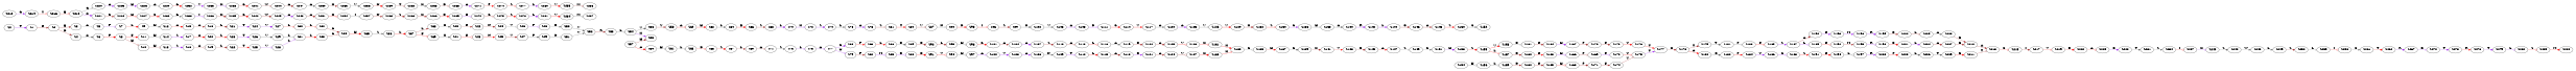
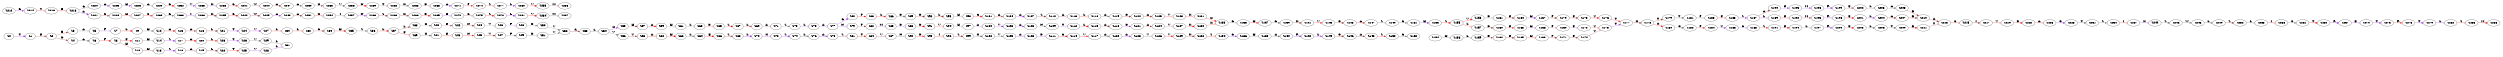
  strict digraph {
    rankdir=LR
    edge [arrowhead=diamond color=red]
    S0
    S1
    S2
    S3
    S4
    S5
    S6
    S7
    S8
    S9
    S10
    S11
    S12
    S13
    S14
    S15
    S16
    S17
    S18
    S19
    S20
    S21
    S22
    S23
    S24
    S25
    S26
    S27
    S28
    S29
    S30
    S31
    S32
-   S33
    S34
    S35
    S36
    S37
    S38
    S39
    S40
    S41
    S42
    S43
    S44
    S45
    S46
    S47
    S48
    S49
    S50
    S51
    S52
    S53
    S54
    S55
    S56
    S57
    S58
    S59
    S60
    S61
    S62
    S63
    S64
    S65
    S66
    S67
    S68
    S69
    S70
    S71
    S72
    S73
    S74
    S75
    S76
    S77
    S78
    S79
    S80
    S81
    S82
    S83
    S84
    S85
    S86
    S87
    S88
    S89
    S90
    S91
    S92
    S93
    S94
    S95
    S96
    S97
    S98
    S99
    S100
    S101
    S102
    S103
    S104
    S105
    S106
    S107
    S108
    S109
    S110
    S111
    S112
    S113
    S114
    S115
    S116
    S117
    S118
    S119
    S120
    S121
    S122
    S123
    S124
    S125
    S126
    S127
    S128
    S129
    S130
    S131
    S132
    S133
    S134
    S135
    S136
    S137
    S138
    S139
    S140
    S141
    S142
    S143
    S144
    S145
    S146
    S147
    S148
    S149
    S150
    S151
    S152
    S153
    S155
    S154
    S156
    S157
    S158
    S159
    S160
    S161
    S162
    S163
    S164
    S165
    S166
    S167
    S168
    S169
    S170
    S171
    S172
    S173
    S174
    S175
    S176
    S177
    S178
    S179
    S180
    S181
    S182
    S183
    S184
    S185
    S186
    S187
    S188
    S189
    S190
    S191
    S192
    S193
    S194
    S195
    S196
    S197
    S198
    S199
    S200
    S201
    S202
    S203
    S204
    S205
    S206
    S207
    S208
    S209
    S210
    S211
    S213
    S212
    S214
    S215
    S216
    S217
    S218
    S219
    S220
    S221
    S222
    S223
    S224
    S225
    S226
    S227
    S228
    S229
    S230
    S231
    S232
    S233
    S234
    S235
    S236
    S237
    S238
    S239
    S240
    S241
    S242
    S243
    S244
    S245
    S246
    S247
    S248
    S249
    S250
    S251
    S252
    S253
    S254
    S255
    S256
    S257
    S258
    S259
    S260
    S261
    S262
    S263
    S264
    S265
    S266
    S267
    S268
    S269
    S270
    S271
    S272
    S273
    S274
    S275
    S276
    S277
    S278
    S279
    S280
    S281
    S282
    S283
    S284
    S285
    S286
    S287
    S288
    S0 -> S1 [color=purple label=T]
    S1 -> S2 [arrowhead=normal color=brown label=F]
    S2 -> S3 [arrowhead=normal color=brown label=E]
    S2 -> S4 [arrowhead=normal color=brown label=D]
    S3 -> S5 [arrowhead=odot color=gray40 label=A]
    S4 -> S6 [color=gray40 label=A]
    S5 -> S7 [arrowhead=odot color=purple label=P]
    S6 -> S8 [label=P]
    S7 -> S9 [label=L]
    S8 -> S10 [arrowhead=odot color=brown label=H]
    S8 -> S11 [label=F]
    S9 -> S12 [arrowhead=normal color=gray40 label=H]
    S10 -> S13 [arrowhead=odot color=brown label=H]
    S11 -> S14 [arrowhead=odot color=gray40 label=H]
    S12 -> S15 [label=A]
    S13 -> S16 [color=purple label=S]
    S14 -> S17 [color=purple label=S]
    S15 -> S18 [arrowhead=normal color=brown label=A]
    S16 -> S19 [arrowhead=odot color=brown label=A]
    S17 -> S20 [label=A]
    S18 -> S21 [color=brown label=L]
    S19 -> S22 [color=brown label=L]
    S20 -> S23 [arrowhead=normal label=L]
    S21 -> S24 [arrowhead=normal color=purple label=T]
    S22 -> S25 [arrowhead=normal label=T]
    S23 -> S26 [arrowhead=normal color=purple label=T]
    S24 -> S27 [color=purple label=V]
    S25 -> S28 [arrowhead=odot color=purple label=V]
    S26 -> S29 [color=gray40 label=V]
    S27 -> S30 [arrowhead=odot label=L]
    S28 -> S31 [arrowhead=odot color=purple label=L]
    S29 -> S31 [arrowhead=odot color=gray40 label=L]
    S30 -> S32 [arrowhead=odot label=L]
-   S31 -> S33 [label=L]
    S32 -> S34 [color=brown label=C]
-   S33 -> S34 [arrowhead=odot color=brown label=C]
    S34 -> S35 [label=H]
    S35 -> S36 [arrowhead=normal color=gray40 label=S]
    S36 -> S37 [label=L]
    S37 -> S38 [arrowhead=normal color=brown label=L]
    S37 -> S39 [arrowhead=odot label=F]
    S38 -> S40 [color=gray40 label=K]
    S39 -> S41 [color=gray40 label=K]
    S40 -> S42 [arrowhead=normal color=brown label=F]
    S41 -> S43 [arrowhead=odot label=F]
    S42 -> S44 [color=brown label=N]
    S43 -> S45 [arrowhead=normal label=N]
    S44 -> S46 [arrowhead=odot color=gray40 label=V]
    S45 -> S47 [color=brown label=V]
    S46 -> S48 [arrowhead=odot color=purple label=P]
    S47 -> S49 [color=gray40 label=P]
    S48 -> S50 [arrowhead=normal color=gray40 label=D]
    S49 -> S51 [arrowhead=odot color=gray40 label=D]
    S50 -> S52 [color=gray40 label=V]
    S51 -> S52 [arrowhead=normal color=gray40 label=V]
    S52 -> S53 [arrowhead=normal color=brown label=R]
    S53 -> S54 [arrowhead=odot color=gray40 label=L]
    S54 -> S55 [arrowhead=normal color=purple label=K]
    S54 -> S56 [color=gray40 label=V]
-   S57 -> S55 [color=brown label=H]
+   S55 -> S57 [color=brown label=H]
    S56 -> S58 [arrowhead=normal color=brown label=Y]
    S57 -> S59 [label=A]
    S58 -> S60 [arrowhead=odot label=A]
    S59 -> S61 [arrowhead=odot color=gray40 label=H]
    S60 -> S62 [label=H]
    S61 -> S63 [arrowhead=odot color=gray40 label=L]
    S62 -> S64 [arrowhead=normal color=gray40 label=L]
    S63 -> S65 [arrowhead=odot label=D]
    S64 -> S66 [label=E]
    S65 -> S67 [label=S]
    S66 -> S68 [arrowhead=normal color=brown label=S]
    S67 -> S69 [arrowhead=normal color=brown label=L]
    S68 -> S70 [color=purple label=L]
    S69 -> S71 [arrowhead=odot color=brown label=A]
    S70 -> S72 [arrowhead=odot color=purple label=K]
    S71 -> S73 [arrowhead=normal color=gray40 label=S]
    S72 -> S74 [color=purple label=S]
    S73 -> S75 [arrowhead=odot color=purple label=L]
    S74 -> S76 [arrowhead=normal color=gray40 label=L]
    S75 -> S77 [arrowhead=odot color=purple label=A]
    S76 -> S78 [arrowhead=normal color=purple label=A]
    S77 -> S79 [arrowhead=odot color=purple label=N]
    S77 -> S80 [color=purple label=G]
    S78 -> S81 [arrowhead=odot color=brown label=S]
    S79 -> S82 [arrowhead=normal color=brown label=P]
    S80 -> S83 [arrowhead=normal label=P]
    S81 -> S84 [arrowhead=normal label=T]
    S82 -> S85 [arrowhead=odot color=purple label=M]
    S83 -> S86 [arrowhead=normal label=L]
    S84 -> S87 [arrowhead=odot color=brown label=V]
    S85 -> S88 [arrowhead=odot color=purple label=D]
    S86 -> S89 [color=gray40 label=D]
    S87 -> S90 [arrowhead=odot color=gray40 label=N]
    S88 -> S91 [label=D]
    S89 -> S92 [color=brown label=D]
    S90 -> S93 [arrowhead=normal label=D]
    S91 -> S94 [arrowhead=odot label=V]
    S92 -> S95 [color=brown label=L]
    S93 -> S96 [arrowhead=odot label=I]
    S94 -> S97 [arrowhead=odot color=gray40 label=H]
    S95 -> S98 [arrowhead=odot color=gray40 label=H]
    S96 -> S99 [color=brown label=S]
    S97 -> S100 [arrowhead=odot color=purple label=A]
    S98 -> S101 [label=G]
    S99 -> S102 [color=gray40 label=K]
    S100 -> S103 [color=purple label=V]
    S101 -> S104 [arrowhead=normal color=brown label=A]
    S102 -> S105 [arrowhead=normal color=gray40 label=V]
    S103 -> S106 [arrowhead=normal color=purple label=A]
    S104 -> S107 [color=purple label=A]
    S105 -> S108 [arrowhead=odot color=purple label=A]
    S106 -> S109 [arrowhead=normal color=gray40 label=N]
    S107 -> S110 [color=brown label=S]
    S108 -> S111 [arrowhead=odot color=purple label=D]
    S109 -> S112 [arrowhead=odot color=purple label=T]
    S110 -> S113 [arrowhead=odot color=brown label=A]
    S111 -> S114 [label=G]
    S112 -> S115 [label=L]
    S113 -> S116 [arrowhead=odot label=L]
    S114 -> S117 [arrowhead=normal label=V]
    S115 -> S118 [color=brown label=A]
    S116 -> S119 [arrowhead=normal color=gray40 label=A]
    S117 -> S120 [arrowhead=normal color=gray40 label=A]
    S118 -> S121 [arrowhead=normal color=purple label=D]
    S119 -> S122 [color=brown label=D]
    S120 -> S123 [arrowhead=normal color=purple label=A]
    S121 -> S124 [arrowhead=normal color=brown label=A]
    S122 -> S125 [color=brown label=A]
    S123 -> S126 [arrowhead=odot color=gray40 label=V]
    S124 -> S127 [arrowhead=odot color=brown label=V]
    S125 -> S128 [arrowhead=odot label=V]
    S126 -> S129 [label=V]
    S127 -> S130 [label=K]
    S128 -> S131 [arrowhead=odot label=K]
    S129 -> S132 [color=brown label=K]
    S130 -> S133 [arrowhead=odot label=K]
    S131 -> S133 [label=K]
    S132 -> S134 [arrowhead=odot label=S]
    S133 -> S135 [arrowhead=odot color=gray40 label=G]
    S134 -> S136 [arrowhead=normal color=purple label=G]
    S135 -> S137 [arrowhead=normal label=H]
    S136 -> S138 [arrowhead=odot color=gray40 label=H]
    S137 -> S139 [color=gray40 label=G]
    S138 -> S140 [color=gray40 label=A]
    S139 -> S141 [color=brown label=K]
    S140 -> S142 [color=purple label=R]
    S141 -> S143 [arrowhead=normal label=V]
    S142 -> S144 [arrowhead=normal color=purple label=L]
    S143 -> S145 [color=brown label=Q]
    S144 -> S146 [color=brown label=Q]
    S145 -> S147 [arrowhead=normal label=A]
    S146 -> S148 [arrowhead=normal color=brown label=A]
    S147 -> S149 [arrowhead=odot color=gray40 label=S]
    S148 -> S150 [arrowhead=normal label=S]
    S149 -> S151 [arrowhead=normal color=gray40 label=G]
    S150 -> S152 [arrowhead=normal color=gray40 label=G]
    S151 -> S153 [color=purple label=H]
    S153 -> S155 [label=S]
    S155 -> S157 [arrowhead=odot label=L]
    S155 -> S158 [label=V]
    S154 -> S156 [arrowhead=odot color=gray40 label=H]
    S156 -> S159 [arrowhead=odot color=gray40 label=L]
    S157 -> S160 [color=brown label=D]
    S158 -> S161 [arrowhead=odot color=gray40 label=D]
    S159 -> S162 [arrowhead=normal color=brown label=D]
    S160 -> S163 [arrowhead=normal label=F]
    S161 -> S164 [color=brown label=F]
    S162 -> S165 [color=brown label=F]
    S163 -> S166 [arrowhead=odot color=purple label=H]
    S164 -> S167 [color=purple label=H]
    S165 -> S168 [arrowhead=odot label=H]
    S166 -> S169 [arrowhead=odot color=brown label=P]
    S167 -> S170 [color=brown label=P]
    S168 -> S171 [color=brown label=P]
    S169 -> S172 [arrowhead=odot color=purple label=F]
    S170 -> S173 [color=brown label=F]
    S171 -> S174 [arrowhead=normal color=brown label=F]
    S172 -> S175 [arrowhead=odot label=Y]
    S173 -> S176 [label=Y]
    S174 -> S175 [arrowhead=odot color=brown label=Y]
    S175 -> S177 [arrowhead=normal color=purple label=T]
    S176 -> S177 [arrowhead=normal label=T]
    S177 -> S178 [color=brown label=K]
    S178 -> S179 [color=brown label=T]
    S178 -> S180 [label=A]
    S179 -> S181 [color=gray40 label=T]
    S180 -> S182 [color=gray40 label=Q]
    S181 -> S183 [arrowhead=odot color=gray40 label=P]
    S182 -> S184 [arrowhead=normal label=P]
    S183 -> S185 [arrowhead=odot label=F]
    S184 -> S186 [arrowhead=normal color=purple label=Y]
    S185 -> S187 [arrowhead=normal color=purple label=S]
    S186 -> S188 [arrowhead=odot color=purple label=C]
    S187 -> S189 [arrowhead=odot color=purple label=L]
    S187 -> S190 [color=brown label=A]
    S188 -> S191 [arrowhead=normal label=S]
    S189 -> S192 [arrowhead=odot label=F]
    S190 -> S193 [arrowhead=normal color=purple label=F]
    S191 -> S194 [label=F]
    S192 -> S195 [arrowhead=normal color=brown label=M]
    S193 -> S196 [arrowhead=normal color=purple label=M]
    S194 -> S197 [arrowhead=odot color=gray40 label=L]
    S195 -> S198 [arrowhead=odot color=purple label=R]
    S196 -> S199 [color=purple label=R]
    S197 -> S200 [arrowhead=normal color=purple label=R]
    S198 -> S201 [label=E]
    S199 -> S202 [arrowhead=normal color=brown label=E]
-   S200 -> S203 [label=P]
+   S200 -> S203 [label=E]
    S201 -> S204 [arrowhead=normal color=purple label=L]
    S202 -> S205 [arrowhead=odot color=brown label=L]
    S203 -> S206 [color=gray40 label=L]
    S204 -> S207 [color=brown label=A]
    S205 -> S208 [arrowhead=normal color=gray40 label=A]
    S206 -> S209 [color=gray40 label=T]
    S207 -> S210 [color=brown label=E]
    S208 -> S210 [color=brown label=E]
    S209 -> S211 [label=E]
    S210 -> S213 [color=brown label=A]
    S211 -> S213 [arrowhead=odot color=brown label=T]
    S213 -> S215 [arrowhead=odot label=G]
    S212 -> S214 [arrowhead=normal color=purple label=G]
    S214 -> S216 [arrowhead=odot label=Y]
    S215 -> S217 [color=brown label=I]
    S216 -> S218 [arrowhead=odot label=E]
    S217 -> S219 [arrowhead=odot label=V]
    S218 -> S220 [arrowhead=odot color=gray40 label=G]
    S218 -> S221 [color=purple label=A]
    S219 -> S222 [label=D]
    S220 -> S223 [arrowhead=normal color=purple label=A]
    S221 -> S224 [arrowhead=normal color=brown label=G]
    S222 -> S225 [arrowhead=odot label=A]
    S223 -> S226 [arrowhead=normal color=purple label=H]
    S224 -> S227 [arrowhead=odot label=H]
    S225 -> S228 [color=purple label=Q]
    S226 -> S229 [arrowhead=odot color=gray40 label=A]
    S227 -> S230 [arrowhead=normal label=G]
    S228 -> S231 [color=gray40 label=T]
    S229 -> S232 [label=G]
    S230 -> S233 [arrowhead=normal color=gray40 label=G]
    S231 -> S234 [arrowhead=normal color=gray40 label=S]
    S232 -> S235 [arrowhead=normal color=purple label=V]
    S233 -> S236 [arrowhead=odot color=purple label=I]
    S234 -> S237 [arrowhead=odot label=I]
    S235 -> S238 [arrowhead=odot color=purple label=K]
    S236 -> S239 [color=brown label=K]
    S237 -> S240 [arrowhead=odot color=purple label=K]
    S238 -> S241 [arrowhead=normal label=G]
    S239 -> S242 [label=G]
    S240 -> S243 [color=gray40 label=S]
    S241 -> S244 [arrowhead=odot color=brown label=W]
    S242 -> S245 [color=brown label=W]
    S243 -> S246 [arrowhead=normal color=gray40 label=W]
    S244 -> S247 [color=brown label=A]
    S245 -> S248 [arrowhead=normal color=purple label=A]
    S246 -> S249 [arrowhead=normal color=gray40 label=L]
    S247 -> S250 [arrowhead=normal color=gray40 label=A]
    S248 -> S251 [color=brown label=A]
    S249 -> S252 [color=brown label=S]
    S250 -> S253 [arrowhead=normal color=brown label=K]
    S251 -> S254 [arrowhead=odot label=K]
    S252 -> S255 [arrowhead=odot color=gray40 label=L]
    S253 -> S256 [color=gray40 label=V]
    S254 -> S257 [arrowhead=odot color=gray40 label=I]
    S255 -> S258 [arrowhead=odot label=I]
    S256 -> S259 [label=N]
-   S257 -> S260 [arrowhead=normal color=brown label=N]
+   S257 -> S260 [arrowhead=normal color=purple label=N]
    S258 -> S261 [arrowhead=normal color=gray40 label=C]
    S259 -> S262 [arrowhead=odot color=brown label=T]
    S260 -> S263 [color=brown label=S]
    S261 -> S264 [label=T]
    S262 -> S265 [arrowhead=normal color=gray40 label=K]
    S263 -> S266 [arrowhead=normal color=brown label=K]
    S264 -> S267 [color=purple label=R]
    S265 -> S268 [arrowhead=odot color=brown label=D]
    S266 -> S269 [label=D]
    S267 -> S270 [arrowhead=odot color=purple label=E]
    S268 -> S271 [arrowhead=normal color=purple label=A]
    S269 -> S272 [arrowhead=odot color=purple label=E]
    S270 -> S273 [color=purple label=T]
    S271 -> S274 [arrowhead=normal label=P]
    S272 -> S275 [arrowhead=odot color=brown label=G]
    S273 -> S276 [arrowhead=normal label=R]
    S274 -> S277 [arrowhead=odot label=S]
    S275 -> S278 [label=S]
    S276 -> S279 [color=purple label=T]
    S277 -> S280 [arrowhead=normal color=purple label=L]
    S278 -> S281 [color=purple label=L]
    S279 -> S282 [arrowhead=odot color=purple label=L]
    S280 -> S283 [label=V]
    S281 -> S284 [label=V]
    S282 -> S285 [arrowhead=odot label=S]
    S283 -> S286 [arrowhead=odot color=brown label=M]
    S284 -> S287 [arrowhead=odot color=gray40 label=M]
    S285 -> S288 [label=M]
  }
